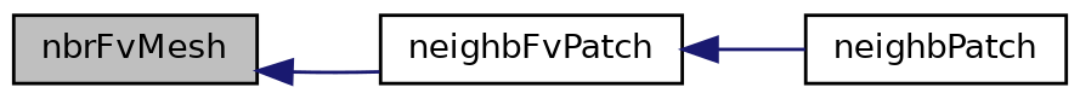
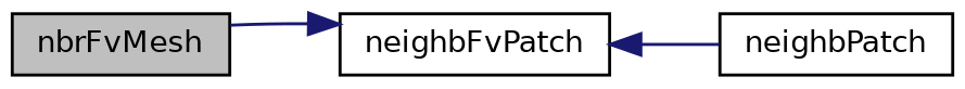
  digraph {
    rankdir=LR
    node [color=black fontname=Helvetica fontsize=10 shape=record]
    edge [color=midnightblue dir=back fontname=Helvetica fontsize=10 labelfontname=Helvetica labelfontsize=10 style=solid]
    n1 [fillcolor=grey75 fontcolor=black height=0.2 label=nbrFvMesh style=filled width=0.4]
    n2 [height=0.2 label=neighbFvPatch width=0.4]
    n3 [height=0.2 label=neighbPatch width=0.4]
-   n1 -> n2
+   n2 -> n1
    n2 -> n3
  }
